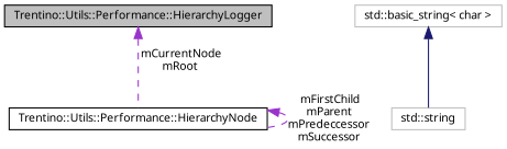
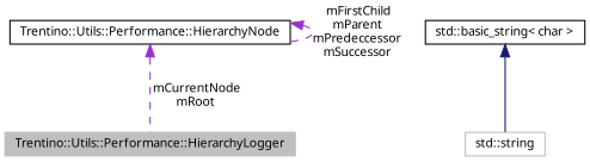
  digraph {
    fontname="Noto Sans"
    node [color=black fillcolor=white fontname="Noto Sans" fontsize=10 shape=record style=filled]
    edge [color=darkorchid3 dir=back fontname="Noto Sans" fontsize=10 labelfontname=Helvetica labelfontsize=10 style=dashed]
-   n1 [fillcolor=grey75 fontcolor=black height=0.2 label="Trentino::Utils::Performance::HierarchyLogger" width=0.4]
+   n1 [color=grey75 fillcolor=grey75 fontcolor=black height=0.2 label="Trentino::Utils::Performance::HierarchyLogger" width=0.4]
    n2 [height=0.2 label="Trentino::Utils::Performance::HierarchyNode" width=0.4]
    n3 [color=grey75 height=0.2 label="std::string" width=0.4]
-   n4 [color=grey75 height=0.2 label="std::basic_string\< char \>" width=0.4]
-   n1 -> n2 [label=" mCurrentNode\nmRoot"]
+   n4 [height=0.2 label="std::basic_string\< char \>" width=0.4]
+   n2 -> n1 [label=" mCurrentNode\nmRoot"]
    n2 -> n2 [label=" mFirstChild\nmParent\nmPredeccessor\nmSuccessor"]
    n4 -> n3 [color=midnightblue style=solid]
  }
